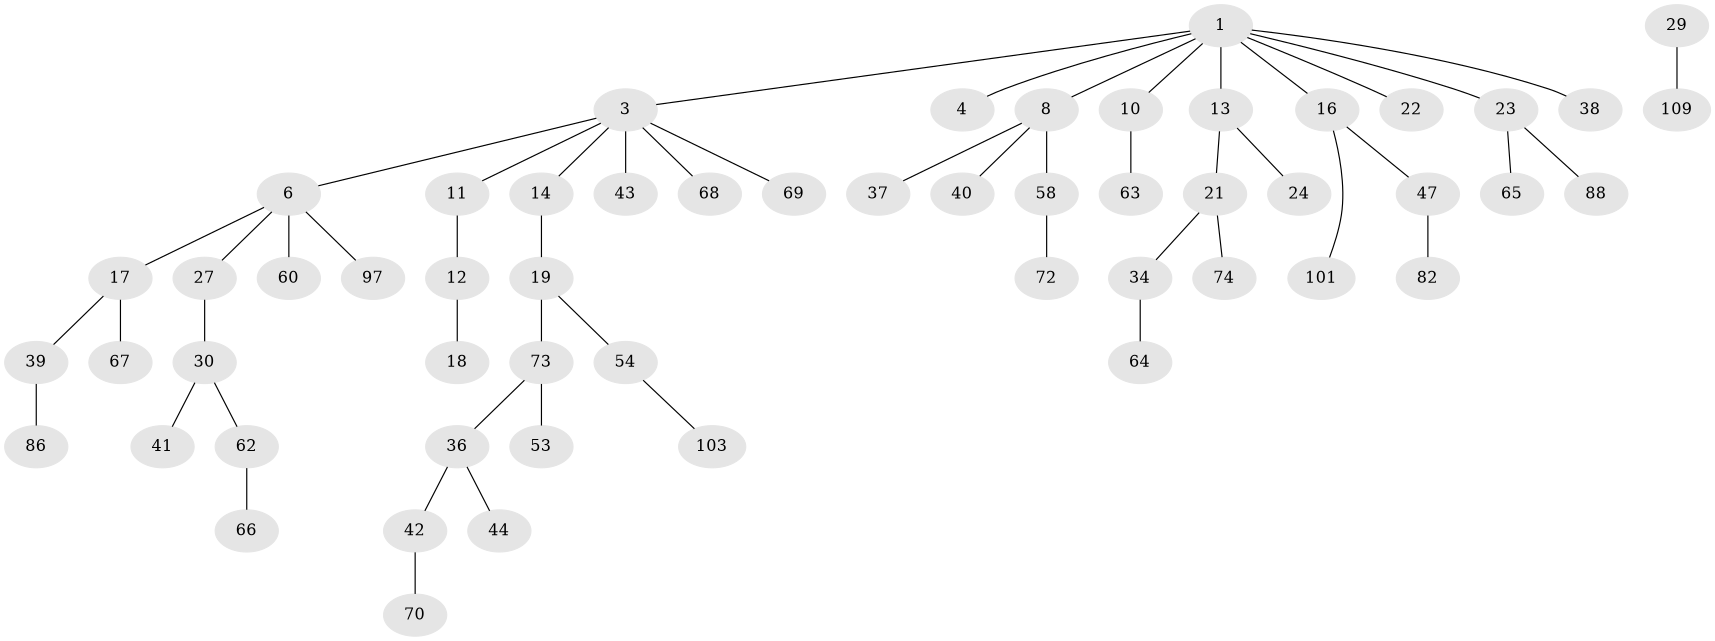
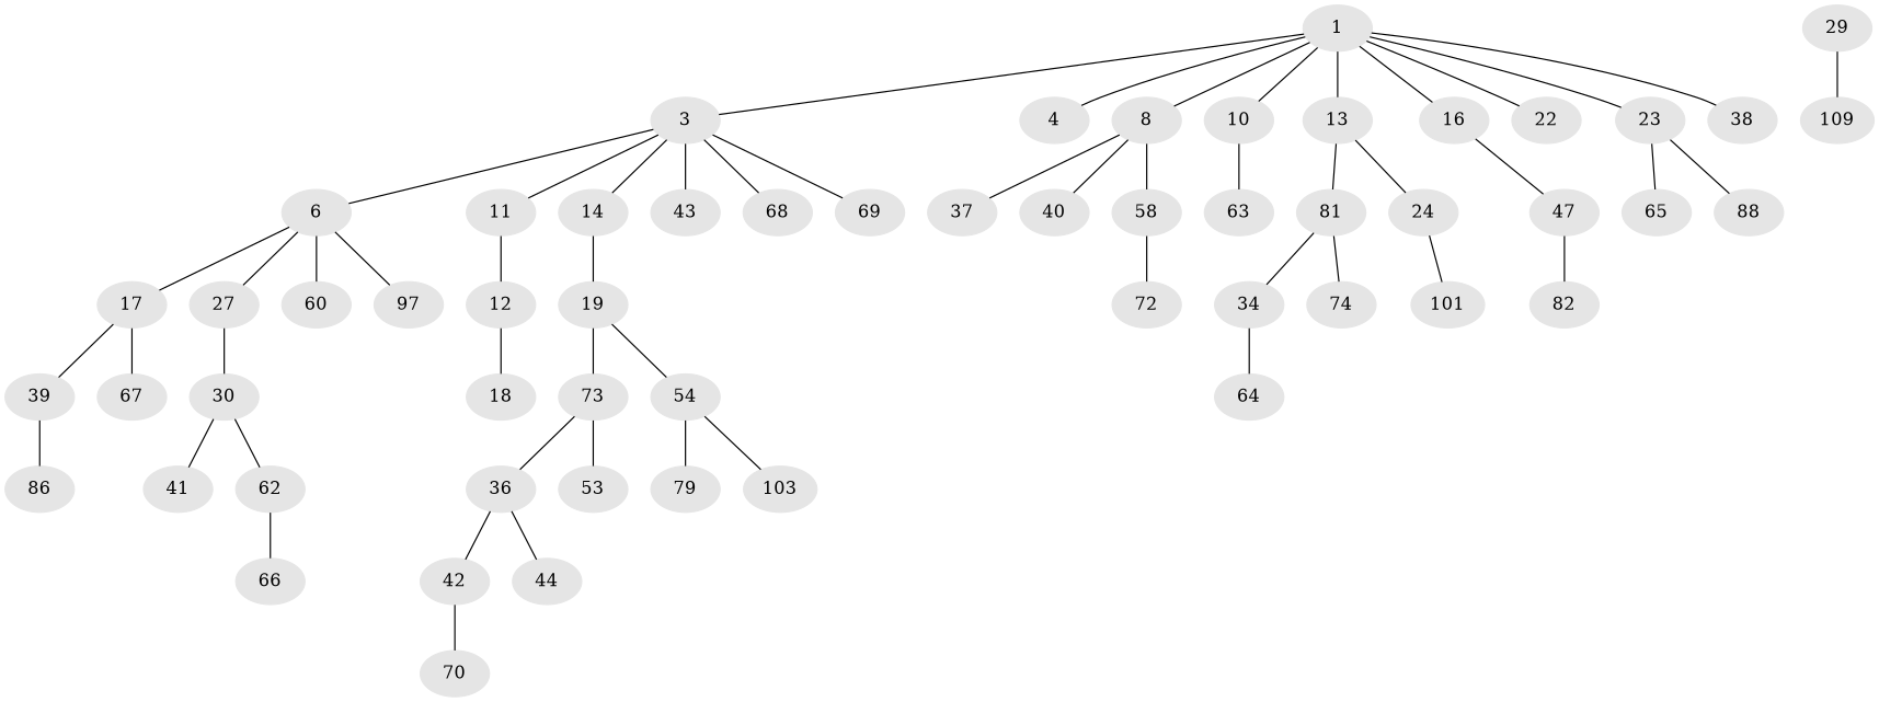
  graph {
    node [color=gray90 style=filled]
    1 [super="+2+5"]
    3 [super="+7+32+91+15"]
    4
    8 [super="+20"]
    10 [super="+76+106+50"]
    13
    16
    22 [super="+90"]
    23 [super="+59+78+84"]
    38
    6
    11
    14
    43
    68
    69 [super="+89"]
    37
    40
    58
    63 [super="+92"]
-   21 [super="+25"]
+   21 [super="+25" label=81]
    24 [super="+110+73"]
    47
    101
    34
    74 [super="+77"]
    65
    88
    17 [super="+31"]
    27
    60
    97
    12 [super="+61+49"]
    19 [super="+95+48"]
    39
    67 [super="+104+112+114+94"]
    30
    72
    18
    n40 [label=73 super="+45+51+98"]
    54
    82 [super="+99"]
    86
    36
    53
+   79
    103
    64 [super="+85"]
    29 [super="+57"]
    109
    41
    62
    66
    42
    44
    70
    1 -- 3
    1 -- 4
    1 -- 8
    1 -- 10
    1 -- 13
    1 -- 16
    1 -- 22
    1 -- 23
    1 -- 38
    3 -- 6
    3 -- 11
    3 -- 14
    3 -- 43
    3 -- 68
    3 -- 69
    8 -- 37
    8 -- 40
    8 -- 58
    10 -- 63
    13 -- 21
    13 -- 24
    16 -- 47
-   16 -- 101
+   24 -- 101
    23 -- 65
    23 -- 88
    6 -- 17
    6 -- 27
    6 -- 60
    6 -- 97
    11 -- 12
    14 -- 19
    58 -- 72
    21 -- 34
    21 -- 74
    47 -- 82
    34 -- 64
    17 -- 39
    17 -- 67
    27 -- 30
    12 -- 18
    19 -- n40
    19 -- 54
    39 -- 86
    30 -- 41
    30 -- 62
    n40 -- 36
    n40 -- 53
+   54 -- 79
    54 -- 103
    36 -- 42
    36 -- 44
    29 -- 109
    62 -- 66
    42 -- 70
  }
